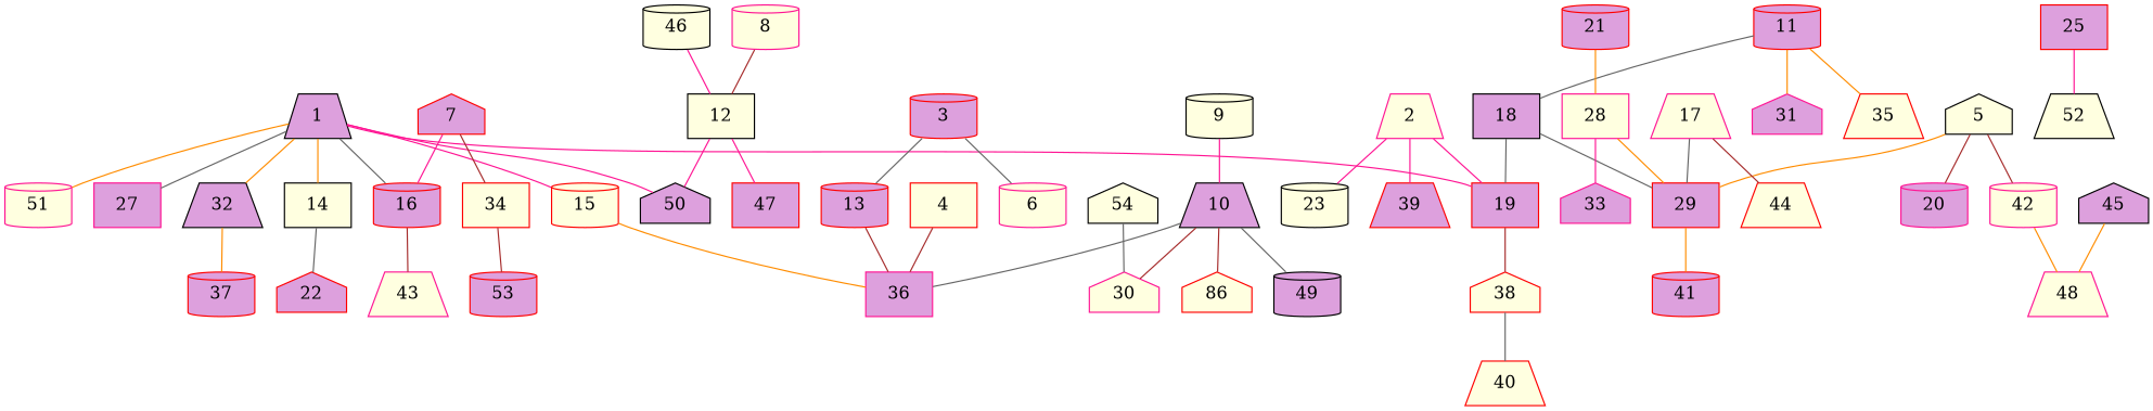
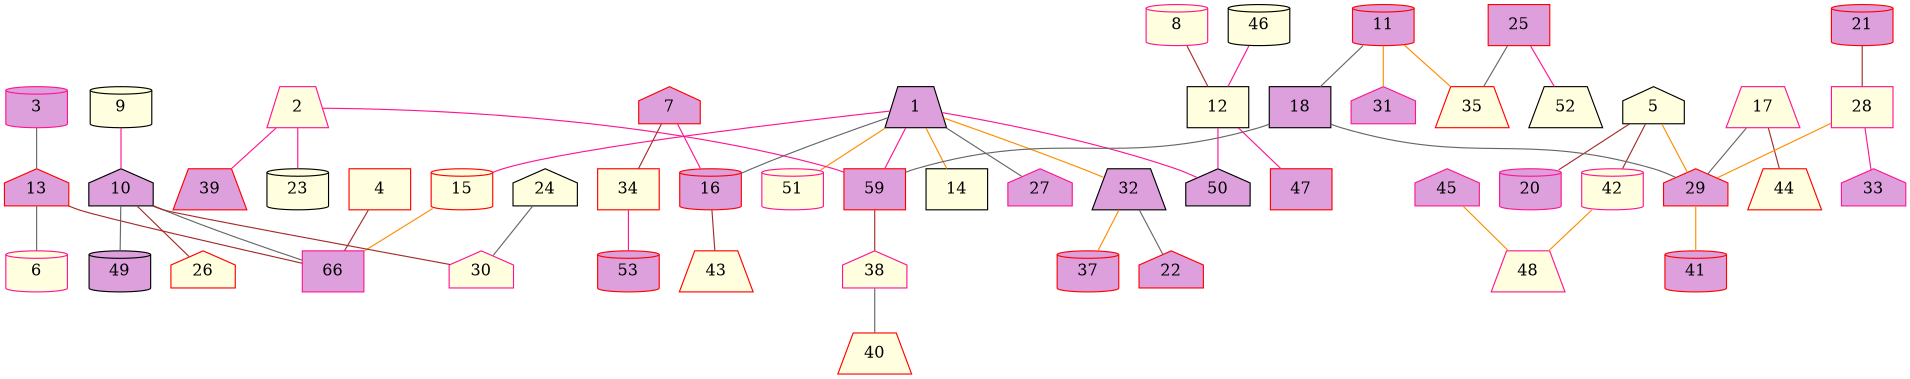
  graph {
    node [color=red fillcolor=plum shape=cylinder style=filled]
    edge [color=deeppink weight=1.0]
    1 [color=black shape=trapezium]
    14 [color=black fillcolor=lightyellow shape=box]
    15 [fillcolor=lightyellow]
    16
-   19 [shape=box]
-   27 [color=deeppink shape=box]
+   19 [shape=box label=59]
+   27 [color=deeppink shape=house]
    32 [color=black shape=trapezium]
    50 [color=black shape=house]
    51 [color=deeppink fillcolor=lightyellow]
    22 [shape=house]
-   36 [color=deeppink shape=box]
-   43 [color=deeppink fillcolor=lightyellow shape=trapezium]
-   38 [fillcolor=lightyellow shape=house]
+   36 [color=deeppink shape=box label=66]
+   43 [fillcolor=lightyellow shape=trapezium]
+   38 [color=deeppink fillcolor=lightyellow shape=house]
    37
    2 [color=deeppink fillcolor=lightyellow shape=trapezium]
    23 [color=black fillcolor=lightyellow]
    39 [shape=trapezium]
-   3
+   3 [color=deeppink]
    6 [color=deeppink fillcolor=lightyellow]
-   13
+   13 [shape=house]
    4 [fillcolor=lightyellow shape=box]
    5 [color=black fillcolor=lightyellow shape=house]
    20 [color=deeppink]
-   29 [shape=box]
+   29 [shape=house]
    42 [color=deeppink fillcolor=lightyellow]
    41
    48 [color=deeppink fillcolor=lightyellow shape=trapezium]
    7 [shape=house]
    34 [fillcolor=lightyellow shape=box]
    53
    8 [color=deeppink fillcolor=lightyellow]
    12 [color=black fillcolor=lightyellow shape=box]
    47 [shape=box]
    9 [color=black fillcolor=lightyellow]
-   10 [color=black shape=trapezium]
-   26 [fillcolor=lightyellow shape=house label=86]
+   10 [color=black shape=house]
+   26 [fillcolor=lightyellow shape=house]
    30 [color=deeppink fillcolor=lightyellow shape=house]
    49 [color=black]
    18 [color=black shape=box]
    11
    31 [color=deeppink shape=house]
    35 [fillcolor=lightyellow shape=trapezium]
    17 [color=deeppink fillcolor=lightyellow shape=trapezium]
    44 [fillcolor=lightyellow shape=trapezium]
    40 [fillcolor=lightyellow shape=trapezium]
    28 [color=deeppink fillcolor=lightyellow shape=box]
    21
    33 [color=deeppink shape=house]
-   24 [color=black fillcolor=lightyellow shape=house label=54]
+   24 [color=black fillcolor=lightyellow shape=house]
    25 [shape=box]
    52 [color=black fillcolor=lightyellow shape=trapezium]
-   45 [color=black shape=house]
+   45 [color=deeppink shape=house]
    46 [color=black fillcolor=lightyellow]
    1 -- 14 [color=darkorange]
    1 -- 15
    1 -- 16 [color=gray40]
    1 -- 19
    1 -- 27 [color=gray40]
    1 -- 32 [color=darkorange]
    1 -- 50
    1 -- 51 [color=darkorange]
-   14 -- 22 [color=gray40]
+   32 -- 22 [color=gray40]
    15 -- 36 [color=darkorange]
    16 -- 43 [color=brown]
    19 -- 38 [color=brown]
    32 -- 37 [color=darkorange]
    38 -- 40 [color=gray40]
    2 -- 19
    2 -- 23
    2 -- 39
-   3 -- 6 [color=gray40]
+   13 -- 6 [color=gray40]
    3 -- 13 [color=gray40]
    13 -- 36 [color=brown]
    4 -- 36 [color=brown]
    5 -- 20 [color=brown]
    5 -- 29 [color=darkorange]
    5 -- 42 [color=brown]
    29 -- 41 [color=darkorange]
    42 -- 48 [color=darkorange]
    7 -- 16
    7 -- 34 [color=brown]
-   34 -- 53 [color=brown]
+   34 -- 53
    8 -- 12 [color=brown]
    12 -- 50
    12 -- 47
    9 -- 10
    10 -- 36 [color=gray40]
    10 -- 26 [color=brown]
    10 -- 30 [color=brown]
    10 -- 49 [color=gray40]
    18 -- 19 [color=gray40]
    18 -- 29 [color=gray40]
    11 -- 18 [color=gray40]
    11 -- 31 [color=darkorange]
    11 -- 35 [color=darkorange]
    17 -- 29 [color=gray40]
    17 -- 44 [color=brown]
    28 -- 29 [color=darkorange]
    28 -- 33
-   21 -- 28 [color=darkorange]
+   21 -- 28 [color=brown]
    24 -- 30 [color=gray40]
+   25 -- 35 [color=gray40]
    25 -- 52
    45 -- 48 [color=darkorange]
    46 -- 12
  }
